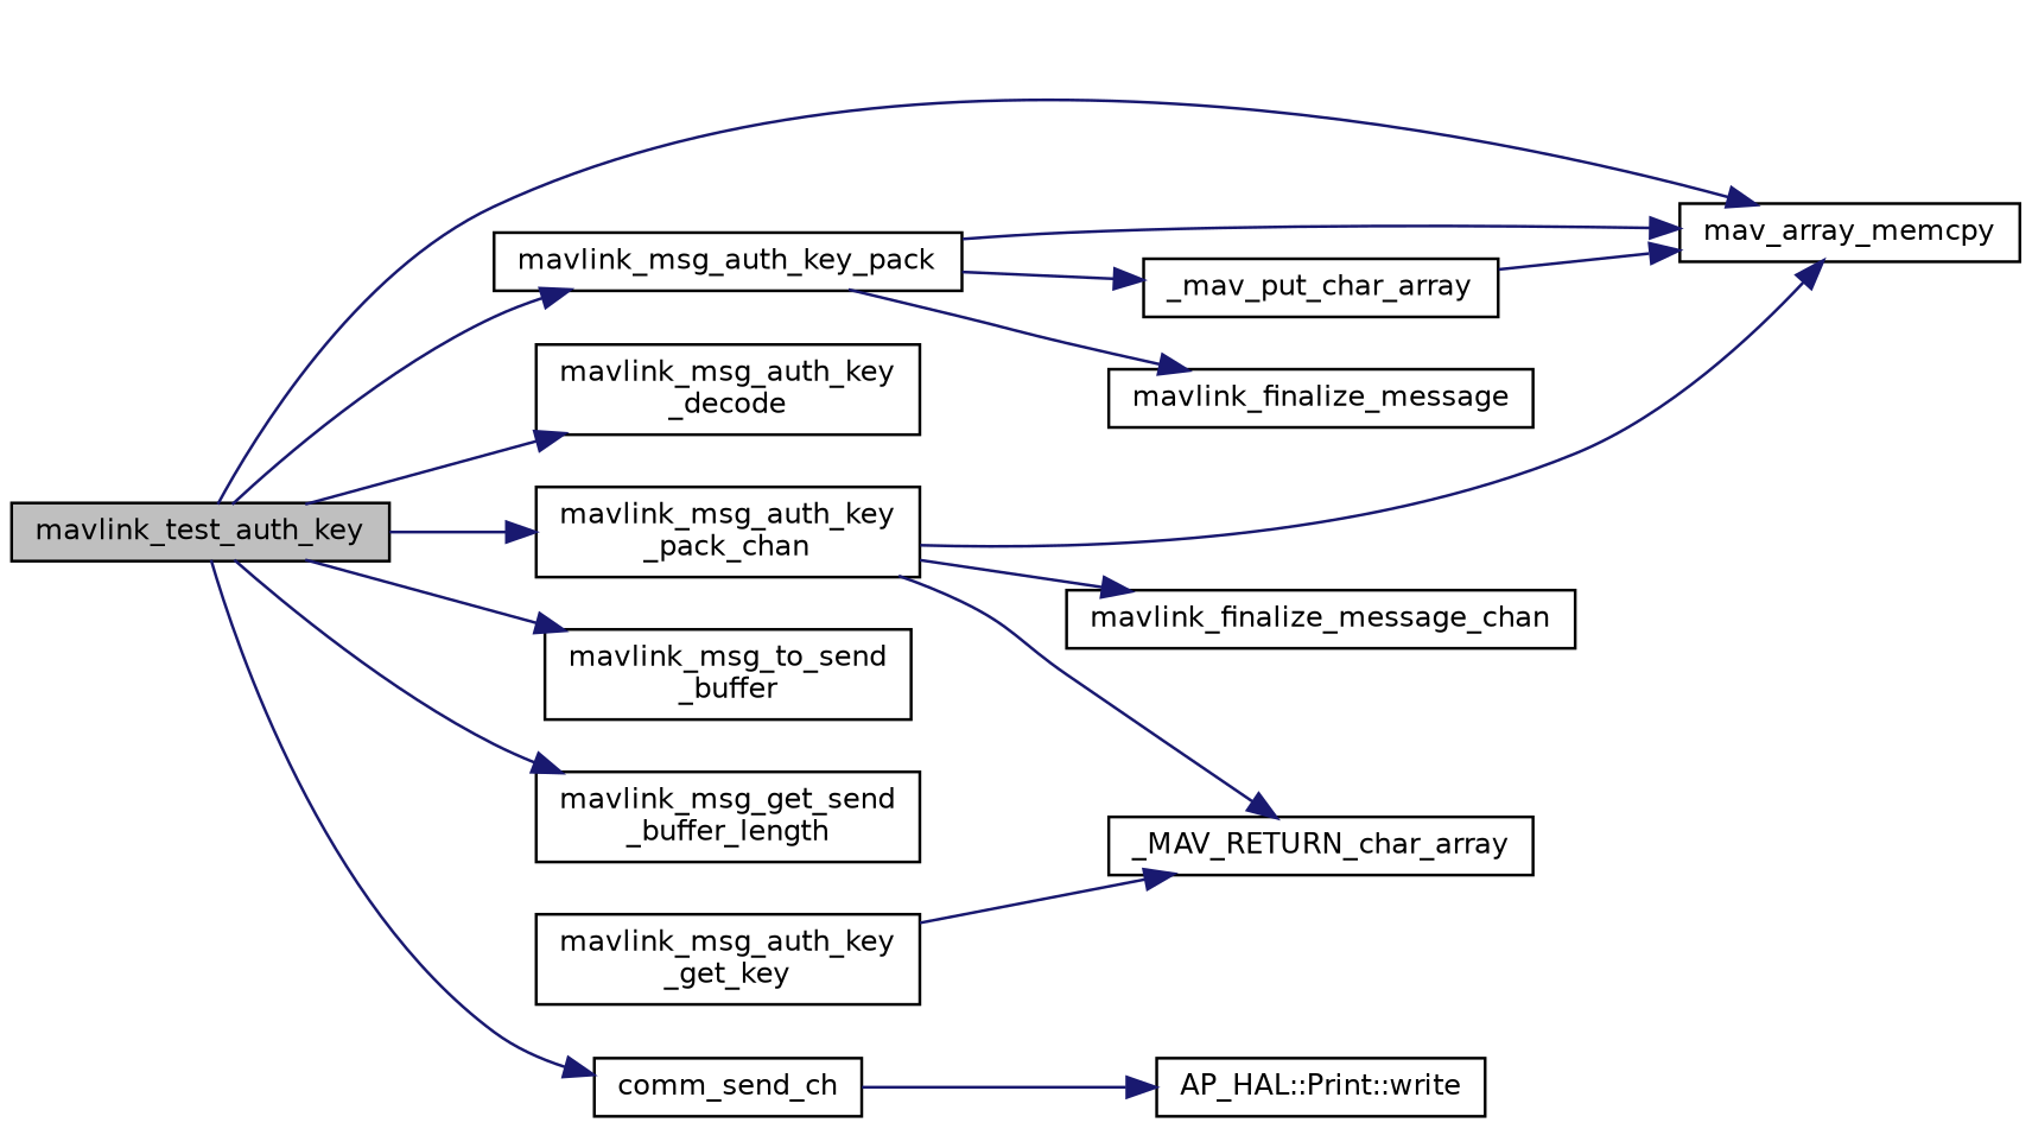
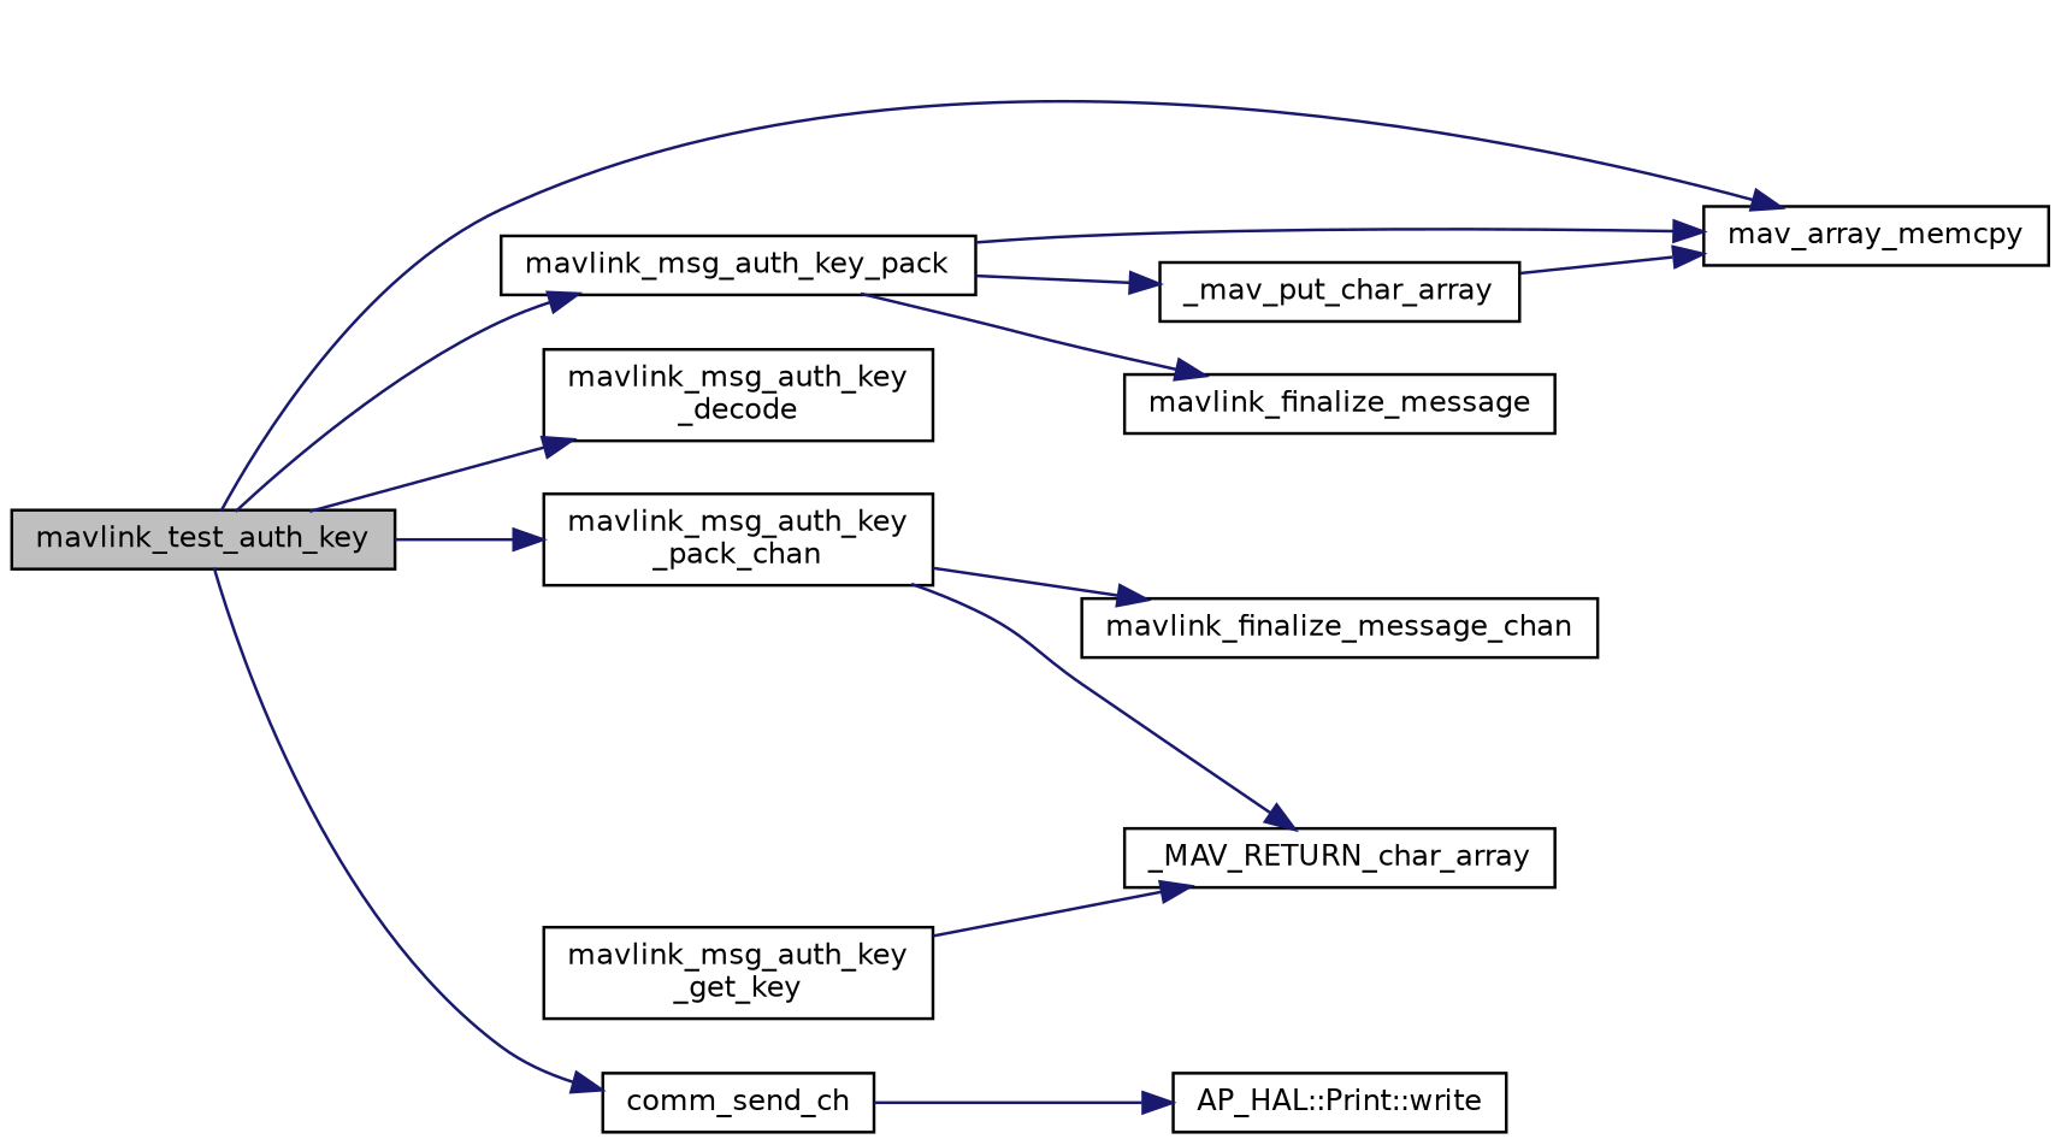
  digraph {
    rankdir=LR
    node [color=black fillcolor=white fontname=Helvetica fontsize=10 shape=record style=filled]
    edge [color=midnightblue fontname=Helvetica fontsize=10 labelfontname=Helvetica labelfontsize=10 style=solid]
    n1 [fillcolor=grey75 fontcolor=black height=0.2 label=mavlink_test_auth_key width=0.4]
    n2 [height=0.2 label=mav_array_memcpy width=0.4]
    n3 [height=0.2 label=mavlink_msg_auth_key_pack width=0.4]
    n4 [height=0.2 label="mavlink_msg_auth_key\l_decode" width=0.4]
    n5 [height=0.2 label="mavlink_msg_auth_key\l_pack_chan" width=0.4]
-   n6 [height=0.2 label="mavlink_msg_to_send\l_buffer" width=0.4]
-   n7 [height=0.2 label="mavlink_msg_get_send\l_buffer_length" width=0.4]
    n8 [height=0.2 label=comm_send_ch width=0.4]
    n9 [height=0.2 label=_mav_put_char_array width=0.4]
    n10 [height=0.2 label=mavlink_finalize_message width=0.4]
    n11 [height=0.2 label=_MAV_RETURN_char_array width=0.4]
    n12 [height=0.2 label=mavlink_finalize_message_chan width=0.4]
    n13 [height=0.2 label="AP_HAL::Print::write" width=0.4]
    n14 [height=0.2 label="mavlink_msg_auth_key\l_get_key" width=0.4]
    n1 -> n2
    n1 -> n3
    n1 -> n4
    n1 -> n5
-   n1 -> n6
-   n1 -> n7
    n1 -> n8
    n3 -> n2
    n3 -> n9
    n3 -> n10
-   n5 -> n2
    n5 -> n11
    n5 -> n12
    n8 -> n13
    n9 -> n2
    n14 -> n11
  }
